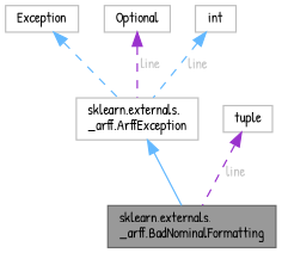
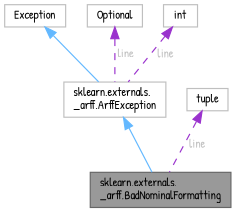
  digraph {
    fontname="Patrick Hand"
    node [color=grey75 fillcolor=white fontname="Patrick Hand" fontsize=10 shape=box style=filled]
    edge [color=darkorchid3 dir=back fontname="Patrick Hand" fontsize=10 labelfontname=Helvetica labelfontsize=10 style=dashed fontcolor=grey]
    n1 [color=gray40 fillcolor=grey60 fontcolor=black height=0.2 label="sklearn.externals.\l_arff.BadNominalFormatting" width=0.4]
    n2 [height=0.2 label="sklearn.externals.\l_arff.ArffException" width=0.4]
    n3 [height=0.2 label=Exception width=0.4]
    n4 [height=0.2 label=Optional width=0.4]
    n5 [height=0.2 label=int width=0.4]
    n6 [height=0.2 label=tuple width=0.4]
    n2 -> n1 [color=steelblue1 style=solid fontcolor=""]
-   n3 -> n2 [color=steelblue1 fontcolor=""]
+   n3 -> n2 [color=steelblue1 style=solid fontcolor=""]
    n4 -> n2 [label=" line"]
-   n5 -> n2 [color=steelblue1 label=" line"]
+   n5 -> n2 [label=" line"]
    n6 -> n1 [label=" line"]
  }
